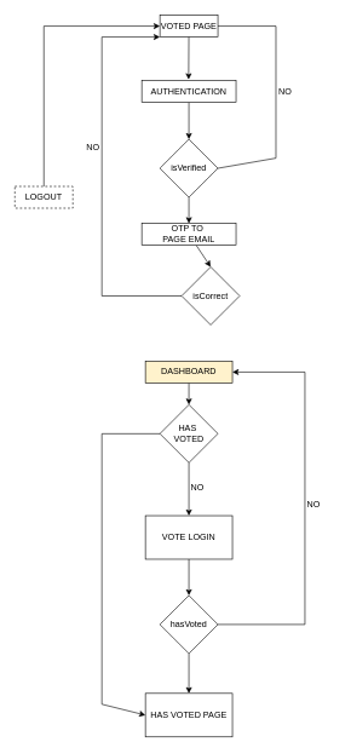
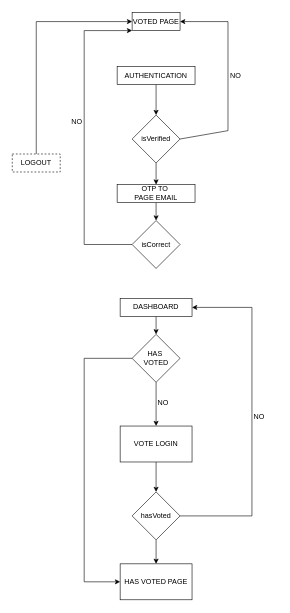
  <mxCell id="0" />
  <mxCell id="1" parent="0" />
  <mxCell id="2" value="VOTED PAGE" style="rounded=0;whiteSpace=wrap;html=1;strokeColor=default;align=center;verticalAlign=middle;fontFamily=Helvetica;fontSize=12;fontColor=default;fillColor=default;container=0;" vertex="1" parent="1"><mxGeometry x="220" y="20" width="80" height="30" as="geometry" /></mxCell>
  <mxCell id="3" style="edgeStyle=none;html=1;entryX=0.5;entryY=0;entryDx=0;entryDy=0;fontFamily=Helvetica;fontSize=12;fontColor=default;" edge="1" parent="1" source="4" target="8"><mxGeometry relative="1" as="geometry" /></mxCell>
  <mxCell id="4" value="AUTHENTICATION" style="rounded=0;whiteSpace=wrap;html=1;strokeColor=default;align=center;verticalAlign=middle;fontFamily=Helvetica;fontSize=12;fontColor=default;fillColor=default;container=0;" vertex="1" parent="1"><mxGeometry x="195" y="110" width="130" height="30" as="geometry" /></mxCell>
  <mxCell id="5" style="edgeStyle=none;html=1;entryX=0.5;entryY=0;entryDx=0;entryDy=0;fontFamily=Helvetica;fontSize=12;fontColor=default;" edge="1" parent="1" source="6" target="12"><mxGeometry relative="1" as="geometry" /></mxCell>
  <mxCell id="6" value="OTP TO&amp;nbsp;&lt;div&gt;PAGE EMAIL&lt;/div&gt;" style="rounded=0;whiteSpace=wrap;html=1;strokeColor=default;align=center;verticalAlign=middle;fontFamily=Helvetica;fontSize=12;fontColor=default;fillColor=default;container=0;" vertex="1" parent="1"><mxGeometry x="195" y="307" width="130" height="30" as="geometry" /></mxCell>
  <mxCell id="7" style="edgeStyle=none;html=1;entryX=0.5;entryY=0;entryDx=0;entryDy=0;fontFamily=Helvetica;fontSize=12;fontColor=default;" edge="1" parent="1" source="8" target="6"><mxGeometry relative="1" as="geometry" /></mxCell>
  <mxCell id="8" value="isVerified" style="rhombus;whiteSpace=wrap;html=1;strokeColor=default;align=center;verticalAlign=middle;fontFamily=Helvetica;fontSize=12;fontColor=default;fillColor=default;" vertex="1" parent="1"><mxGeometry x="220" y="191" width="80" height="80" as="geometry" /></mxCell>
- <mxCell id="9" value="" style="endArrow=none;html=1;fontFamily=Helvetica;fontSize=12;fontColor=default;exitX=1;exitY=0.5;exitDx=0;exitDy=0;entryX=1;entryY=0.5;entryDx=0;entryDy=0;rounded=0;curved=0;" edge="1" parent="1" source="8" target="2"><mxGeometry width="50" height="50" relative="1" as="geometry"><mxPoint x="320" y="327" as="sourcePoint" /><mxPoint x="480" y="277" as="targetPoint" /><Array as="points"><mxPoint x="380" y="217" /><mxPoint x="380" y="35" /></Array></mxGeometry></mxCell>
- <mxCell id="10" style="edgeStyle=none;html=1;entryX=0.497;entryY=-0.046;entryDx=0;entryDy=0;entryPerimeter=0;fontFamily=Helvetica;fontSize=12;fontColor=default;" edge="1" parent="1" source="2" target="4"><mxGeometry relative="1" as="geometry" /></mxCell>
+ <mxCell id="9" value="" style="endArrow=classic;html=1;fontFamily=Helvetica;fontSize=12;fontColor=default;exitX=1;exitY=0.5;exitDx=0;exitDy=0;entryX=1;entryY=0.5;entryDx=0;entryDy=0;rounded=0;curved=0;" edge="1" parent="1" source="8" target="2"><mxGeometry width="50" height="50" relative="1" as="geometry"><mxPoint x="320" y="327" as="sourcePoint" /><mxPoint x="480" y="277" as="targetPoint" /><Array as="points"><mxPoint x="380" y="217" /><mxPoint x="380" y="35" /></Array></mxGeometry></mxCell>
  <mxCell id="11" style="edgeStyle=none;html=1;entryX=0;entryY=1;entryDx=0;entryDy=0;fontFamily=Helvetica;fontSize=12;fontColor=default;rounded=0;curved=0;" edge="1" parent="1" source="12" target="2"><mxGeometry relative="1" as="geometry"><Array as="points"><mxPoint x="140" y="407" /><mxPoint x="140" y="50" /></Array></mxGeometry></mxCell>
- <mxCell id="12" value="isCorrect" style="rhombus;whiteSpace=wrap;html=1;strokeColor=default;align=center;verticalAlign=middle;fontFamily=Helvetica;fontSize=12;fontColor=default;fillColor=default;" vertex="1" parent="1"><mxGeometry x="250" y="367" width="80" height="80" as="geometry" /></mxCell>
+ <mxCell id="12" value="isCorrect" style="rhombus;whiteSpace=wrap;html=1;strokeColor=default;align=center;verticalAlign=middle;fontFamily=Helvetica;fontSize=12;fontColor=default;fillColor=default;" vertex="1" parent="1"><mxGeometry x="220" y="367" width="80" height="80" as="geometry" /></mxCell>
  <mxCell id="13" style="edgeStyle=none;html=1;exitX=0.5;exitY=1;exitDx=0;exitDy=0;entryX=0.5;entryY=0;entryDx=0;entryDy=0;fontFamily=Helvetica;fontSize=12;fontColor=default;" edge="1" parent="1" source="14" target="27"><mxGeometry relative="1" as="geometry" /></mxCell>
- <mxCell id="14" value="DASHBOARD" style="whiteSpace=wrap;html=1;fillColor=#fff2cc;" vertex="1" parent="1"><mxGeometry x="200" y="497" width="120" height="30" as="geometry" /></mxCell>
+ <mxCell id="14" value="DASHBOARD" style="whiteSpace=wrap;html=1;" vertex="1" parent="1"><mxGeometry x="200" y="497" width="120" height="30" as="geometry" /></mxCell>
  <mxCell id="15" value="" style="edgeStyle=none;html=1;fontFamily=Helvetica;fontSize=12;fontColor=default;" edge="1" parent="1" source="16" target="19"><mxGeometry relative="1" as="geometry" /></mxCell>
  <mxCell id="16" value="VOTE LOGIN" style="rounded=0;whiteSpace=wrap;html=1;strokeColor=default;align=center;verticalAlign=middle;fontFamily=Helvetica;fontSize=12;fontColor=default;fillColor=default;" vertex="1" parent="1"><mxGeometry x="200" y="710" width="120" height="60" as="geometry" /></mxCell>
  <mxCell id="17" style="edgeStyle=none;html=1;entryX=0.5;entryY=0;entryDx=0;entryDy=0;fontFamily=Helvetica;fontSize=12;fontColor=default;" edge="1" parent="1" source="19" target="20"><mxGeometry relative="1" as="geometry" /></mxCell>
  <mxCell id="18" style="edgeStyle=none;html=1;exitX=1;exitY=0.5;exitDx=0;exitDy=0;entryX=1;entryY=0.5;entryDx=0;entryDy=0;fontFamily=Helvetica;fontSize=12;fontColor=default;rounded=0;curved=0;" edge="1" parent="1" source="19" target="14"><mxGeometry relative="1" as="geometry"><Array as="points"><mxPoint x="420" y="860" /><mxPoint x="420" y="512" /></Array></mxGeometry></mxCell>
  <mxCell id="19" value="hasVoted" style="rhombus;whiteSpace=wrap;html=1;rounded=0;" vertex="1" parent="1"><mxGeometry x="220" y="820" width="80" height="80" as="geometry" /></mxCell>
- <mxCell id="20" value="HAS VOTED PAGE" style="rounded=0;whiteSpace=wrap;html=1;strokeColor=default;align=center;verticalAlign=middle;fontFamily=Helvetica;fontSize=12;fontColor=default;fillColor=default;" vertex="1" parent="1"><mxGeometry x="200" y="955" width="120" height="60" as="geometry" /></mxCell>
+ <mxCell id="20" value="HAS VOTED PAGE" style="rounded=0;whiteSpace=wrap;html=1;strokeColor=default;align=center;verticalAlign=middle;fontFamily=Helvetica;fontSize=12;fontColor=default;fillColor=default;" vertex="1" parent="1"><mxGeometry x="200" y="940" width="120" height="60" as="geometry" /></mxCell>
  <mxCell id="21" style="edgeStyle=none;html=1;exitX=0.5;exitY=0;exitDx=0;exitDy=0;entryX=0;entryY=0.5;entryDx=0;entryDy=0;fontFamily=Helvetica;fontSize=12;fontColor=default;rounded=0;curved=0;" edge="1" parent="1" source="22" target="2"><mxGeometry relative="1" as="geometry"><Array as="points"><mxPoint x="60" y="35" /></Array></mxGeometry></mxCell>
  <mxCell id="22" value="LOGOUT" style="rounded=0;whiteSpace=wrap;html=1;strokeColor=default;align=center;verticalAlign=middle;fontFamily=Helvetica;fontSize=12;fontColor=default;fillColor=default;dashed=1;" vertex="1" parent="1"><mxGeometry x="20" y="256" width="80" height="30" as="geometry" /></mxCell>
  <mxCell id="23" value="NO" style="text;html=1;align=center;verticalAlign=middle;whiteSpace=wrap;rounded=0;fontFamily=Helvetica;fontSize=12;fontColor=default;" vertex="1" parent="1"><mxGeometry x="363" y="110" width="60" height="30" as="geometry" /></mxCell>
  <mxCell id="24" value="NO" style="text;html=1;align=center;verticalAlign=middle;whiteSpace=wrap;rounded=0;fontFamily=Helvetica;fontSize=12;fontColor=default;" vertex="1" parent="1"><mxGeometry x="402" y="680" width="60" height="30" as="geometry" /></mxCell>
  <mxCell id="25" style="edgeStyle=none;html=1;exitX=0;exitY=0.5;exitDx=0;exitDy=0;entryX=0;entryY=0.5;entryDx=0;entryDy=0;fontFamily=Helvetica;fontSize=12;fontColor=default;rounded=0;curved=0;" edge="1" parent="1" source="27" target="20"><mxGeometry relative="1" as="geometry"><Array as="points"><mxPoint x="140" y="597" /><mxPoint x="140" y="970" /></Array></mxGeometry></mxCell>
  <mxCell id="26" style="edgeStyle=none;html=1;exitX=0.5;exitY=1;exitDx=0;exitDy=0;entryX=0.5;entryY=0;entryDx=0;entryDy=0;fontFamily=Helvetica;fontSize=12;fontColor=default;" edge="1" parent="1" source="27" target="16"><mxGeometry relative="1" as="geometry" /></mxCell>
  <mxCell id="27" value="HAS&amp;nbsp;&lt;div&gt;VOTED&lt;/div&gt;" style="rhombus;whiteSpace=wrap;html=1;strokeColor=default;align=center;verticalAlign=middle;fontFamily=Helvetica;fontSize=12;fontColor=default;fillColor=default;" vertex="1" parent="1"><mxGeometry x="220" y="557" width="80" height="80" as="geometry" /></mxCell>
  <mxCell id="28" value="NO" style="text;html=1;align=center;verticalAlign=middle;whiteSpace=wrap;rounded=0;fontFamily=Helvetica;fontSize=12;fontColor=default;" vertex="1" parent="1"><mxGeometry x="242" y="657" width="60" height="30" as="geometry" /></mxCell>
  <mxCell id="29" value="NO" style="text;html=1;align=center;verticalAlign=middle;whiteSpace=wrap;rounded=0;fontFamily=Helvetica;fontSize=12;fontColor=default;" vertex="1" parent="1"><mxGeometry x="98" y="187" width="60" height="30" as="geometry" /></mxCell>
